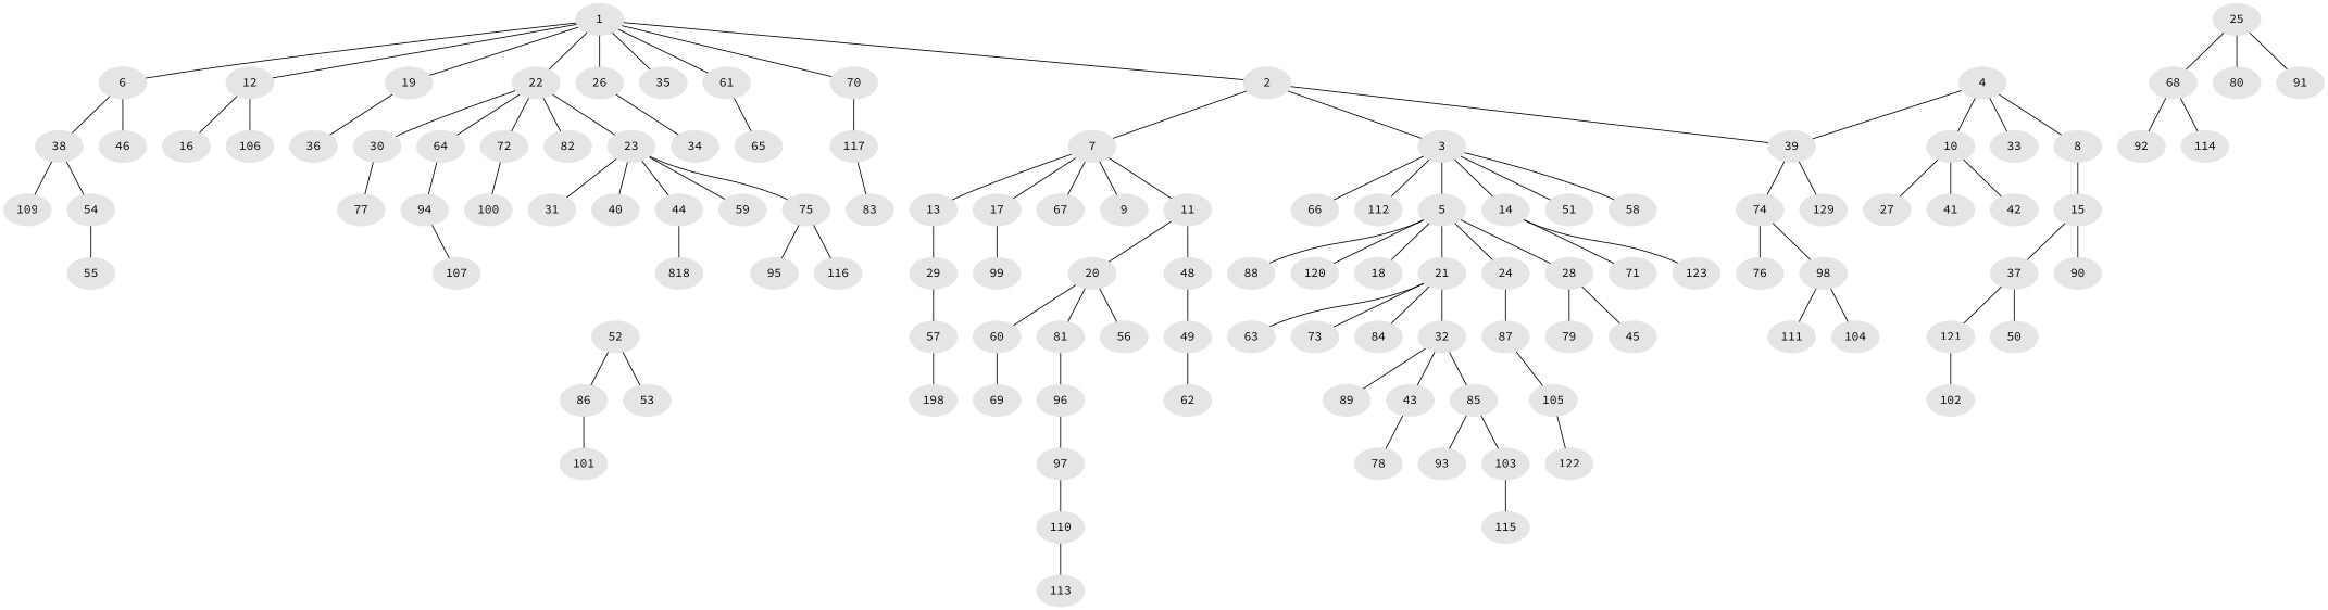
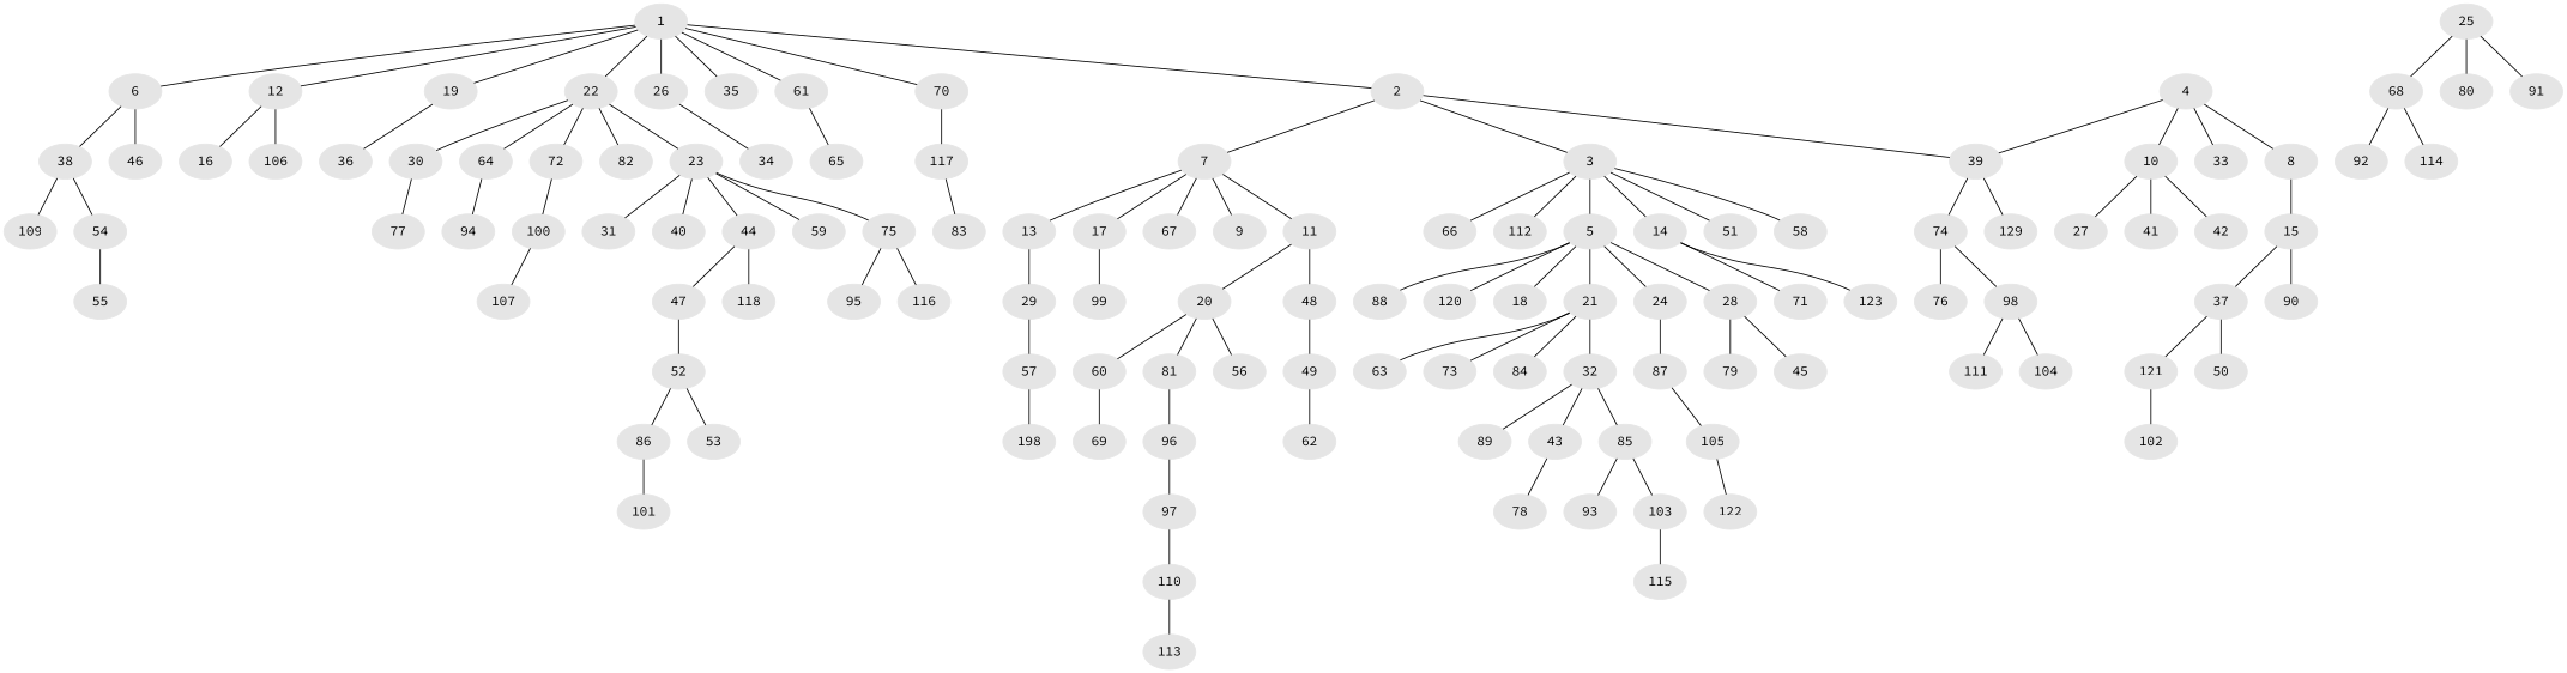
  graph {
    fontname="Source Code Pro"
    node [color=gray90 fontname="Source Code Pro" style=filled]
    edge [fontname="Source Code Pro"]
    1
    2
    6
    12
    19
    22
    26
    35
    61
    70
    3
    7
    39
    38
    46
    16
    106
    36
    23
    30
    64
    72
    82
    34
    65
    117
    5
    14
    51
    58
    66
    112
    4
    8
    10
    33
    9
    11
    13
    17
    67
    18
    21
    24
    28
    88
    120
    71
    123
    15
    27
    41
    42
    74
    n55 [label=129]
    32
    63
    73
    84
    87
    45
    79
    54
    109
    20
    48
    29
    99
    37
    90
    56
    60
    81
    49
    57
    50
    121
    69
    96
    25
    68
    80
    91
    43
    85
    89
    31
    40
    44
    59
    75
    77
    94
    100
-   118 [label=818]
+   47
+   118
    95
    116
    105
    92
    114
    n102 [label=198]
    78
    93
    103
    102
    55
    76
    98
    52
    53
    86
    62
    101
    107
    83
    104
    111
    97
    115
    122
    110
    113
    1 -- 2
    1 -- 6
    1 -- 12
    1 -- 19
    1 -- 22
    1 -- 26
    1 -- 35
    1 -- 61
    1 -- 70
    2 -- 3
    2 -- 7
    2 -- 39
    6 -- 38
    6 -- 46
    12 -- 16
    12 -- 106
    19 -- 36
    22 -- 23
    22 -- 30
    22 -- 64
    22 -- 72
    22 -- 82
    26 -- 34
    61 -- 65
    70 -- 117
    3 -- 5
    3 -- 14
    3 -- 51
    3 -- 58
    3 -- 66
    3 -- 112
    7 -- 9
    7 -- 11
    7 -- 13
    7 -- 17
    7 -- 67
    39 -- 74
    39 -- n55
    38 -- 54
    38 -- 109
    23 -- 31
    23 -- 40
    23 -- 44
    23 -- 59
    23 -- 75
    30 -- 77
    64 -- 94
    72 -- 100
    117 -- 83
    5 -- 18
    5 -- 21
    5 -- 24
    5 -- 28
    5 -- 88
    5 -- 120
    14 -- 71
    14 -- 123
    4 -- 39
    4 -- 8
    4 -- 10
    4 -- 33
    8 -- 15
    10 -- 27
    10 -- 41
    10 -- 42
    11 -- 20
    11 -- 48
    13 -- 29
    17 -- 99
    21 -- 32
    21 -- 63
    21 -- 73
    21 -- 84
    24 -- 87
    28 -- 45
    28 -- 79
    15 -- 37
    15 -- 90
    74 -- 76
    74 -- 98
    32 -- 43
    32 -- 85
    32 -- 89
    87 -- 105
    54 -- 55
    20 -- 56
    20 -- 60
    20 -- 81
    48 -- 49
    29 -- 57
    37 -- 50
    37 -- 121
    60 -- 69
    81 -- 96
    49 -- 62
    57 -- n102
    121 -- 102
    96 -- 97
    25 -- 68
    25 -- 80
    25 -- 91
    68 -- 92
    68 -- 114
    43 -- 78
    85 -- 93
    85 -- 103
+   44 -- 47
    44 -- 118
    75 -- 95
    75 -- 116
-   94 -- 107
+   100 -- 107
+   47 -- 52
    105 -- 122
    103 -- 115
    98 -- 104
    98 -- 111
    52 -- 53
    52 -- 86
    86 -- 101
    97 -- 110
    110 -- 113
  }
